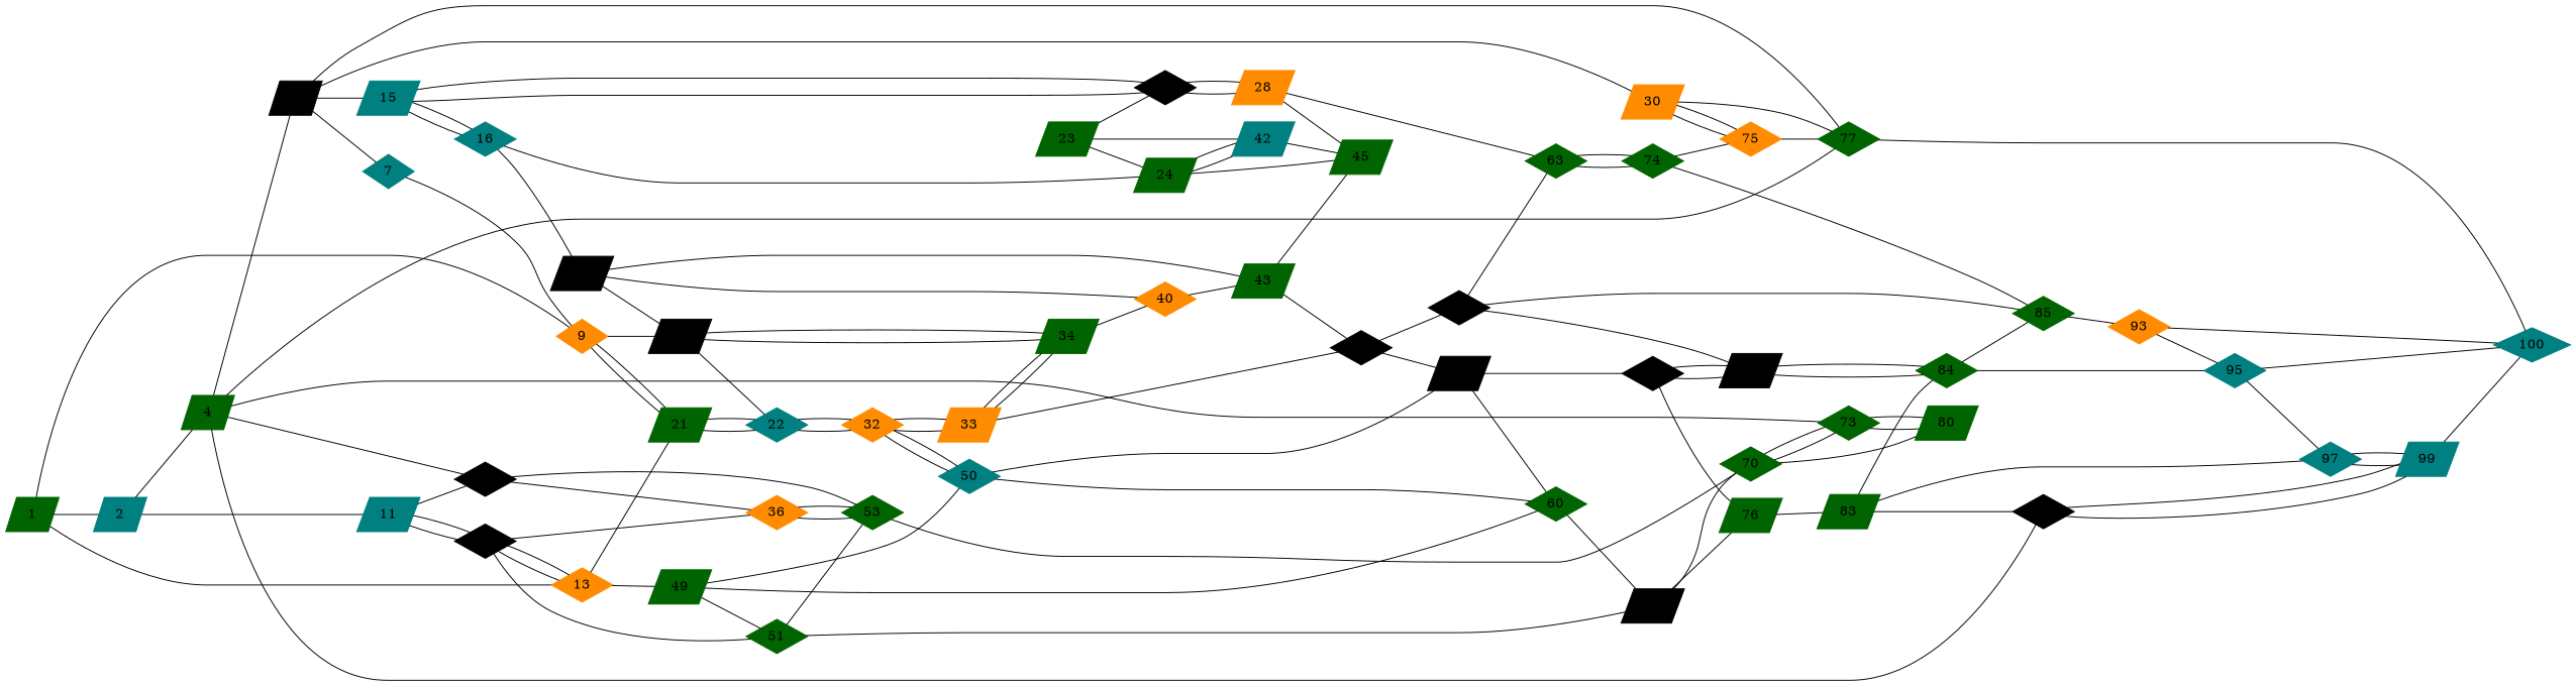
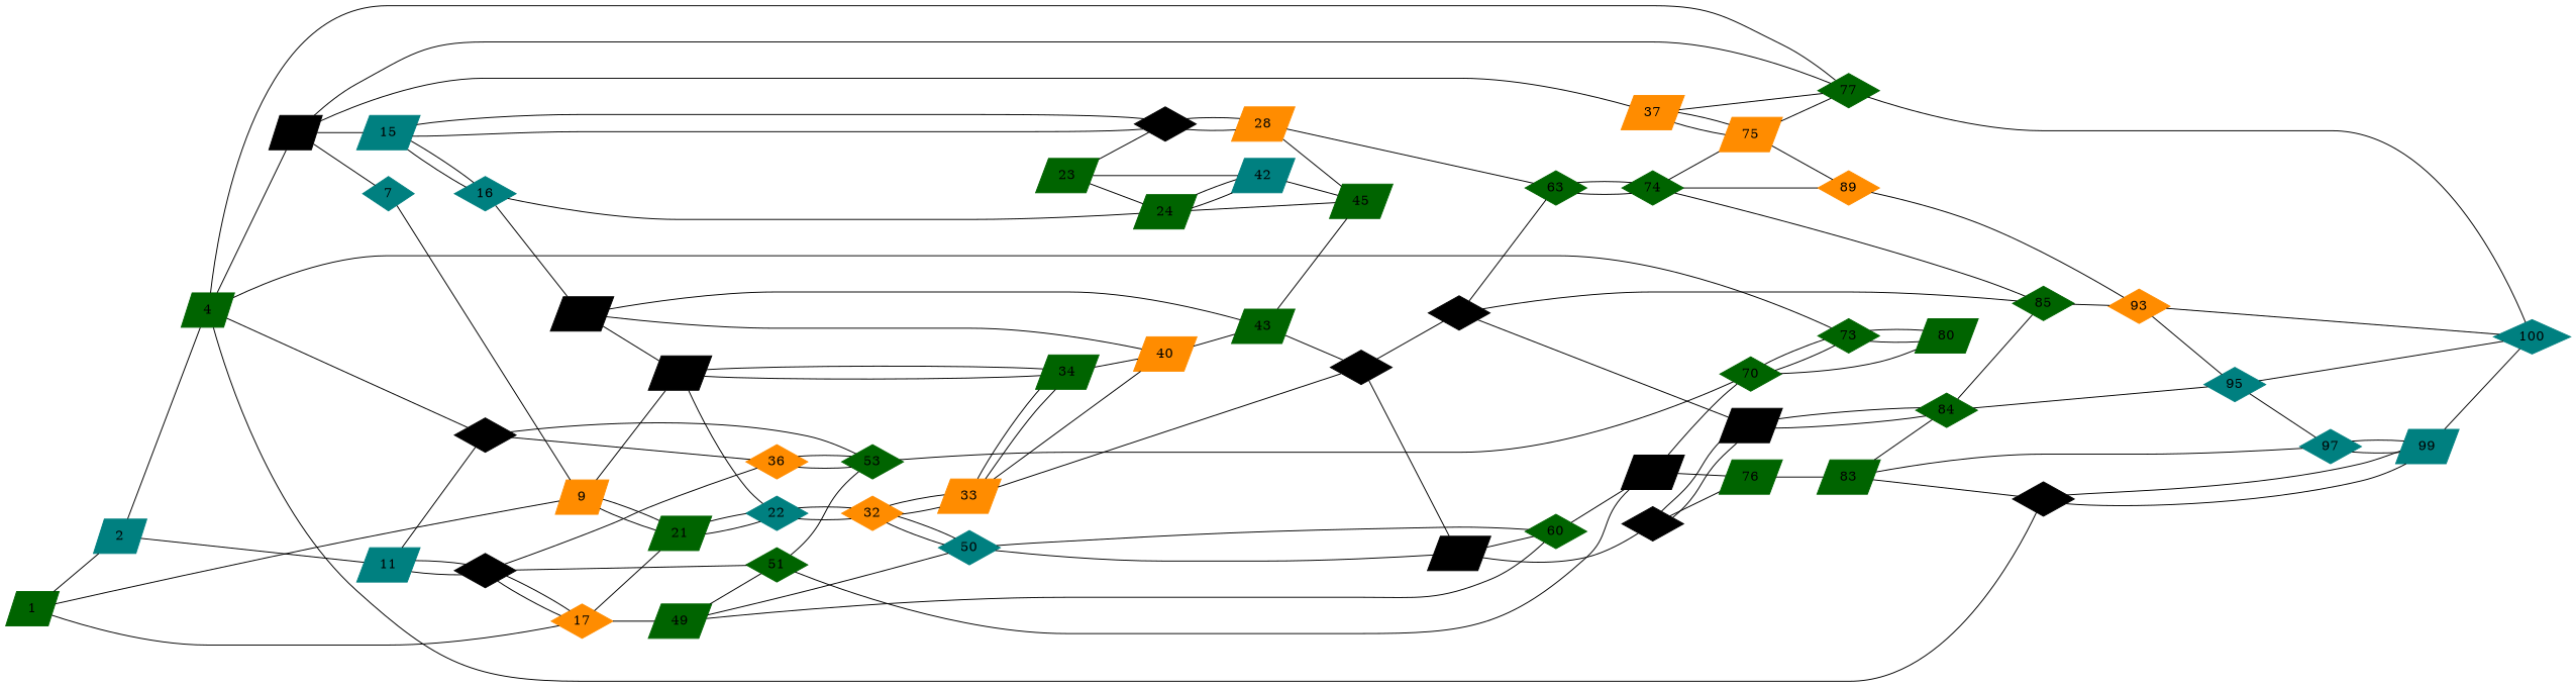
  graph {
    rankdir=LR
    node [color=darkgreen shape=diamond style=filled]
    1 [shape=parallelogram super="+8"]
    2 [color=teal shape=parallelogram super="+3"]
-   9 [color=darkorange super="+10"]
-   13 [color=darkorange super="+39"]
+   9 [color=darkorange shape=parallelogram super="+10"]
+   13 [color=darkorange super="+39" label=17]
    4 [shape=parallelogram super="+72"]
    11 [color=teal shape=parallelogram super="+14"]
    19 [color=black shape=parallelogram super="+20"]
    21 [shape=parallelogram]
    49 [shape=parallelogram super="+52"]
    5 [color=black shape=parallelogram super="+6"]
    35 [color=black super="+38"]
    73
    77 [super="+78"]
    90 [color=black super="+91"]
    12 [color=black super="+37"]
    7 [color=teal]
    15 [color=teal shape=parallelogram]
-   30 [color=darkorange shape=parallelogram super="+31"]
+   30 [color=darkorange shape=parallelogram super="+31" label=37]
    36 [color=darkorange]
    53 [super="+55"]
    80 [shape=parallelogram]
    100 [color=teal super="+101"]
    99 [color=teal shape=parallelogram super="+102"]
    16 [color=teal super="+17"]
    27 [color=black]
-   75 [color=darkorange super="+79"]
+   75 [color=darkorange shape=parallelogram super="+79"]
    22 [color=teal]
    34 [shape=parallelogram]
    51 [super="+54"]
    64 [color=black shape=parallelogram super="+65"]
    50 [color=teal super="+58"]
    60 [super="+61"]
    18 [color=black shape=parallelogram super="+41"]
    24 [shape=parallelogram super="+25"]
    28 [color=darkorange shape=parallelogram super="+29"]
-   40 [color=darkorange super="+46"]
+   40 [color=darkorange shape=parallelogram super="+46"]
    43 [shape=parallelogram super="+44"]
    42 [color=teal shape=parallelogram]
    45 [shape=parallelogram super="+47"]
    56 [color=black super="+57"]
    32 [color=darkorange]
    33 [color=darkorange shape=parallelogram super="+48"]
    23 [shape=parallelogram super="+26"]
    63
    74 [super="+87"]
+   89 [color=darkorange]
    59 [color=black shape=parallelogram super="+66"]
    62 [color=black super="+69"]
    70 [super="+71"]
    67 [color=black]
    76 [shape=parallelogram super="+82"]
    68 [color=black shape=parallelogram]
    85 [super="+86"]
    84 [super="+88"]
    93 [color=darkorange super="+94"]
    83 [shape=parallelogram super="+92"]
    95 [color=teal super="+96"]
    97 [color=teal super="+98"]
    1 -- 2
    1 -- 9
    1 -- 13
    2 -- 4
    2 -- 11 [weight=2]
    9 -- 19
    9 -- 21
    9 -- 21
    13 -- 21
    13 -- 49
    4 -- 5
    4 -- 35
    4 -- 73
    4 -- 77
    4 -- 90
    11 -- 35
    11 -- 12
    11 -- 12
    19 -- 22
    19 -- 34
    19 -- 34
    21 -- 22
    21 -- 22
    49 -- 51
    49 -- 50
    49 -- 60
    5 -- 77
    5 -- 7
    5 -- 15
    5 -- 30
    35 -- 36
    35 -- 53
    73 -- 80
    73 -- 80
    77 -- 100
    90 -- 99
    90 -- 99
    12 -- 13
    12 -- 13
    12 -- 36
    12 -- 51
    7 -- 9
    15 -- 16
    15 -- 16
    15 -- 27
    15 -- 27
    30 -- 77
    30 -- 75
    30 -- 75
    36 -- 53
    36 -- 53
    53 -- 70
    99 -- 100
    16 -- 18
    16 -- 24
    27 -- 28
    27 -- 28
    75 -- 77
+   75 -- 89
    22 -- 32
    22 -- 32
    34 -- 40
    51 -- 53
    51 -- 64
    64 -- 70
    64 -- 76
    50 -- 60
    50 -- 59
    60 -- 64
    18 -- 19
    18 -- 40
    18 -- 43
    24 -- 42
    24 -- 42
    24 -- 45
    28 -- 45
    28 -- 63
    40 -- 43
    43 -- 45
    43 -- 56
    42 -- 45
    56 -- 59
    56 -- 62
    32 -- 50
    32 -- 50
    32 -- 33
    32 -- 33
    33 -- 34
    33 -- 34
+   33 -- 40
    33 -- 56
    23 -- 27
    23 -- 24
    23 -- 42
    63 -- 74
    63 -- 74
    74 -- 75
+   74 -- 89
    74 -- 85
+   89 -- 93
    59 -- 60
    59 -- 67
    62 -- 63
    62 -- 68
    62 -- 85
    70 -- 73
    70 -- 73
    70 -- 80
    67 -- 76
    67 -- 68
    67 -- 68
    76 -- 83
    68 -- 84
    68 -- 84
    85 -- 93
    84 -- 85
    84 -- 95
    93 -- 100
    93 -- 95
    83 -- 90
    83 -- 84
    83 -- 97
    95 -- 100
    95 -- 97
    97 -- 99 [weight=2]
    97 -- 99
  }
